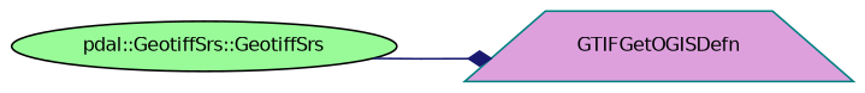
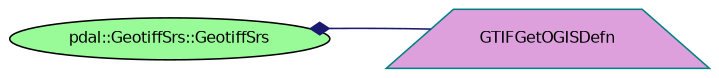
  digraph {
    rankdir=LR
    node [fontname=Helvetica fontsize=10 style=filled]
    n1 [color=black fillcolor=palegreen fontcolor=black height=0.2 label="pdal::GeotiffSrs::GeotiffSrs" shape=ellipse width=0.4]
    n2 [color=teal fillcolor=plum height=0.2 label=GTIFGetOGISDefn shape=trapezium width=0.4]
-   n1 -> n2 [color=midnightblue fontname=Helvetica fontsize=10 labelfontname=Helvetica labelfontsize=10 style=solid arrowhead=diamond]
+   n2 -> n1 [color=midnightblue fontname=Helvetica fontsize=10 labelfontname=Helvetica labelfontsize=10 style=solid arrowhead=diamond]
  }
